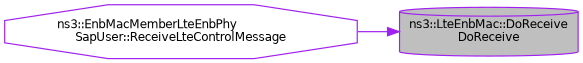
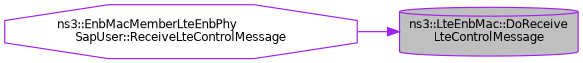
  digraph {
    rankdir=RL
    node [color=purple fontname=Helvetica fontsize=10 style=filled]
-   n1 [fillcolor=grey75 fontcolor=black height=0.2 label="ns3::LteEnbMac::DoReceive\lDoReceive" shape=cylinder width=0.4]
+   n1 [fillcolor=grey75 fontcolor=black height=0.2 label="ns3::LteEnbMac::DoReceive\lLteControlMessage" shape=cylinder width=0.4]
    n2 [fillcolor=white height=0.2 label="ns3::EnbMacMemberLteEnbPhy\lSapUser::ReceiveLteControlMessage" shape=octagon width=0.4]
    n1 -> n2 [color=purple dir=back fontname=Helvetica fontsize=10 labelfontname=Helvetica labelfontsize=10 style=solid]
  }
